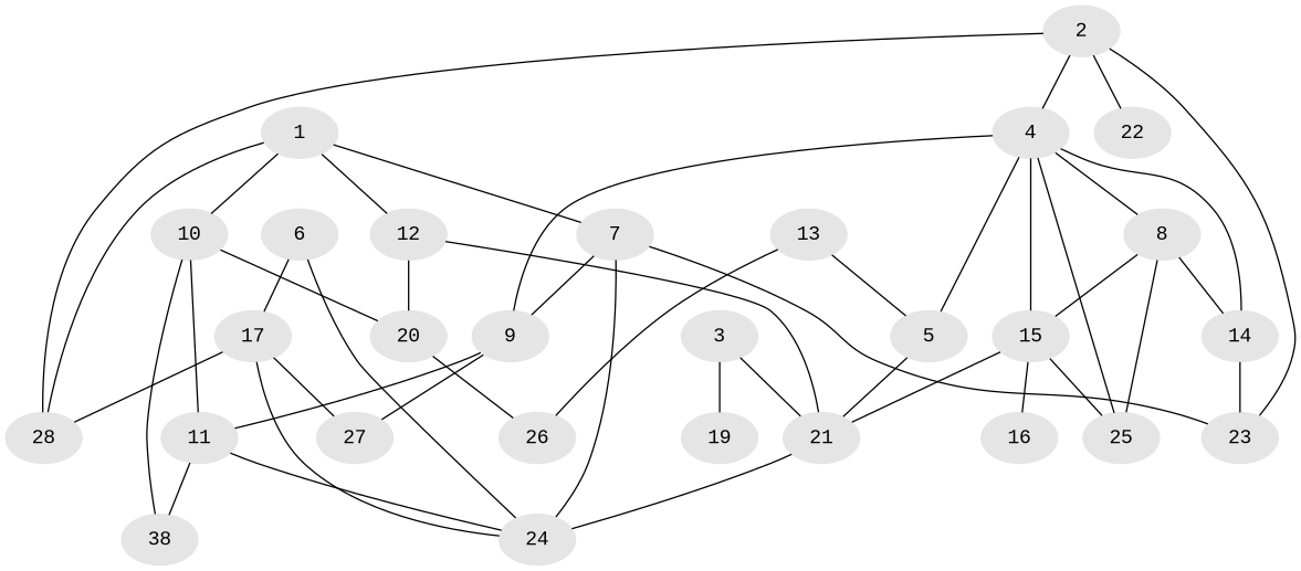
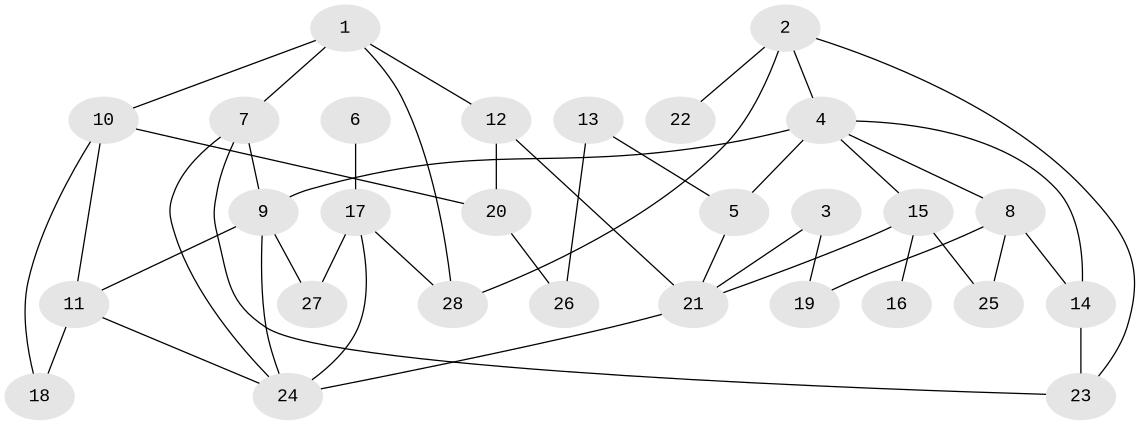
  graph {
    fontname="Liberation Mono"
    node [color=gray90 fontname="Liberation Mono" style=filled]
    edge [fontname="Liberation Mono" weight=1.0]
    1
    7
    10
    28
    12
    23
    9
    24
    11
-   18 [label=38]
+   18
    20
    2
    22
    4
    5
    8
    14
    15
    25
    3
    19
    21
    27
    16
    6
    17
    26
    13
    1 -- 7
    1 -- 10
    1 -- 28
    1 -- 12
    7 -- 23
    7 -- 9
    7 -- 24
    10 -- 11
    10 -- 18
    10 -- 20
    12 -- 20
    12 -- 21
-   6 -- 24
+   9 -- 24
    9 -- 11
    9 -- 27
    11 -- 24
    11 -- 18
    20 -- 26
    2 -- 28
    2 -- 23
    2 -- 22
    2 -- 4
    4 -- 9 [weight=2.0]
    4 -- 5
    4 -- 8
    4 -- 14
    4 -- 15
-   4 -- 25
    5 -- 21
    8 -- 14
    8 -- 25
-   8 -- 15
+   8 -- 19
    14 -- 23
    15 -- 25
    15 -- 21
    15 -- 16
    3 -- 19
    3 -- 21
    21 -- 24 [weight=2.0]
    6 -- 17
    17 -- 28 [weight=2.0]
    17 -- 24
    17 -- 27
    13 -- 5
    13 -- 26
  }
